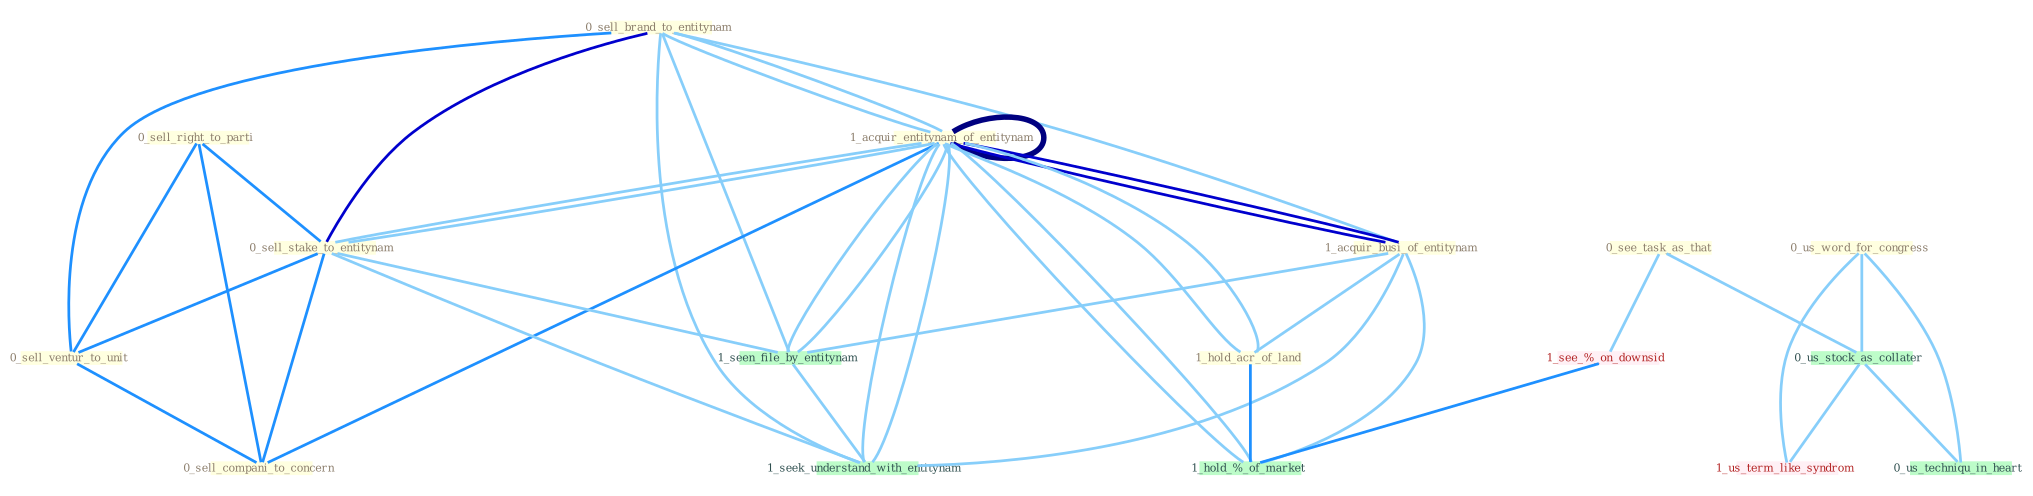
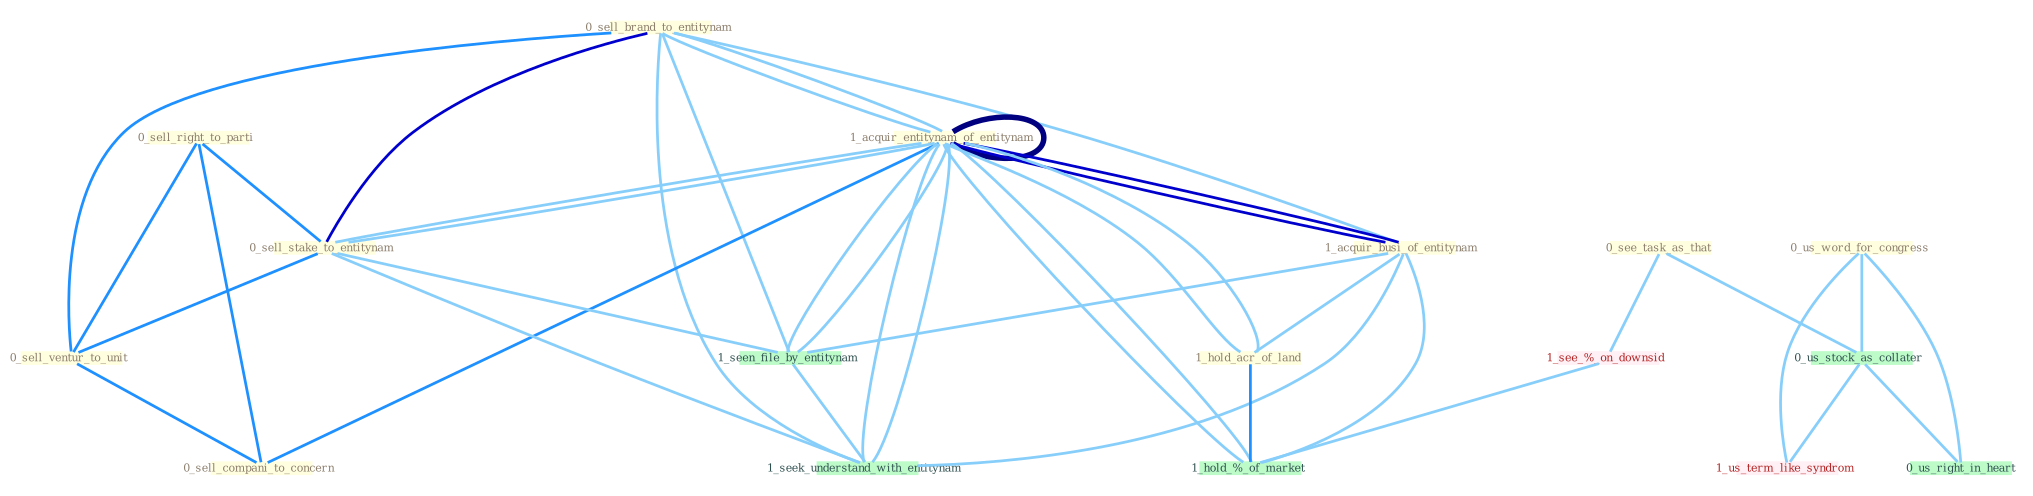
  graph {
    node [color="#ffffe0" fixedsize=true fontcolor="#8b7d6b" fontsize=4 shape=polygon style=filled]
    edge [color="#87cefa" w=1]
    "0_sell_brand_to_entitynam " [height=.06 width=.5]
    "0_see_task_as_that " [height=.06 width=.5]
    "0_sell_right_to_parti " [height=.06 width=.5]
    "1_acquir_entitynam_of_entitynam " [height=.06 width=.5]
    "0_sell_stake_to_entitynam " [height=.06 width=.5]
    "0_sell_ventur_to_unit " [height=.06 width=.5]
    "1_acquir_busi_of_entitynam " [height=.06 width=.5]
    "0_sell_compani_to_concern " [height=.06 width=.5]
    "0_us_word_for_congress " [height=.06 width=.5]
    "1_hold_acr_of_land " [height=.06 width=.5]
    "1_see_%_on_downsid " [color="#fff0f5" fontcolor="#b22222" height=.06 width=.5]
    "1_us_term_like_syndrom " [color="#fff0f5" fontcolor="#b22222" height=.06 width=.5]
    "1_seen_file_by_entitynam " [color="#BDFCC9" fontcolor="#2f4f4f" height=.06 width=.5]
    "1_seek_understand_with_entitynam " [color="#BDFCC9" fontcolor="#2f4f4f" height=.06 width=.5]
    "0_us_stock_as_collater " [color="#BDFCC9" fontcolor="#2f4f4f" height=.06 width=.5]
    "1_hold_%_of_market " [color="#BDFCC9" fontcolor="#2f4f4f" height=.06 width=.5]
-   "0_us_techniqu_in_heart " [color="#BDFCC9" fontcolor="#2f4f4f" height=.06 width=.5]
+   "0_us_techniqu_in_heart " [color="#BDFCC9" fontcolor="#2f4f4f" height=.06 width=.5 label="0_us_right_in_heart"]
    subgraph sub_1 {
      "0_sell_brand_to_entitynam "
      "0_see_task_as_that "
      "0_sell_right_to_parti "
      "1_acquir_entitynam_of_entitynam "
      "0_sell_stake_to_entitynam "
      "0_sell_ventur_to_unit "
      "1_acquir_busi_of_entitynam "
      "0_sell_compani_to_concern "
      "0_us_word_for_congress "
      "1_hold_acr_of_land "
    }
    subgraph sub_2 {
      "1_see_%_on_downsid "
      "1_us_term_like_syndrom "
    }
    "0_sell_brand_to_entitynam " -- "1_acquir_entitynam_of_entitynam "
    "0_sell_brand_to_entitynam " -- "1_acquir_entitynam_of_entitynam "
    "0_sell_brand_to_entitynam " -- "0_sell_stake_to_entitynam " [color="#0000cd" w=3]
    "0_sell_brand_to_entitynam " -- "0_sell_ventur_to_unit " [color="#1e90ff" w=2]
    "0_sell_brand_to_entitynam " -- "1_acquir_busi_of_entitynam "
    "0_sell_brand_to_entitynam " -- "1_seen_file_by_entitynam "
    "0_sell_brand_to_entitynam " -- "1_seek_understand_with_entitynam "
    "0_see_task_as_that " -- "1_see_%_on_downsid "
    "0_see_task_as_that " -- "0_us_stock_as_collater "
    "0_sell_right_to_parti " -- "0_sell_stake_to_entitynam " [color="#1e90ff" w=2]
    "0_sell_right_to_parti " -- "0_sell_ventur_to_unit " [color="#1e90ff" w=2]
    "0_sell_right_to_parti " -- "0_sell_compani_to_concern " [color="#1e90ff" w=2]
    "1_acquir_entitynam_of_entitynam " -- "1_acquir_entitynam_of_entitynam " [color="#000080" style=bold w=4]
    "1_acquir_entitynam_of_entitynam " -- "0_sell_stake_to_entitynam "
    "1_acquir_entitynam_of_entitynam " -- "1_acquir_busi_of_entitynam " [color="#0000cd" w=3]
    "1_acquir_entitynam_of_entitynam " -- "0_sell_compani_to_concern " [color="#1e90ff" w=2]
    "1_acquir_entitynam_of_entitynam " -- "1_hold_acr_of_land "
    "1_acquir_entitynam_of_entitynam " -- "1_seen_file_by_entitynam "
    "1_acquir_entitynam_of_entitynam " -- "1_seek_understand_with_entitynam "
    "1_acquir_entitynam_of_entitynam " -- "1_hold_%_of_market "
    "1_acquir_entitynam_of_entitynam " -- "1_hold_%_of_market "
    "0_sell_stake_to_entitynam " -- "1_acquir_entitynam_of_entitynam "
    "0_sell_stake_to_entitynam " -- "0_sell_ventur_to_unit " [color="#1e90ff" w=2]
-   "0_sell_stake_to_entitynam " -- "0_sell_compani_to_concern " [color="#1e90ff" w=2]
    "0_sell_stake_to_entitynam " -- "1_seen_file_by_entitynam "
    "0_sell_stake_to_entitynam " -- "1_seek_understand_with_entitynam "
    "0_sell_ventur_to_unit " -- "0_sell_compani_to_concern " [color="#1e90ff" w=2]
    "1_acquir_busi_of_entitynam " -- "1_acquir_entitynam_of_entitynam " [color="#0000cd" w=3]
    "1_acquir_busi_of_entitynam " -- "1_hold_acr_of_land "
    "1_acquir_busi_of_entitynam " -- "1_seen_file_by_entitynam "
    "1_acquir_busi_of_entitynam " -- "1_seek_understand_with_entitynam "
    "1_acquir_busi_of_entitynam " -- "1_hold_%_of_market "
    "0_us_word_for_congress " -- "1_us_term_like_syndrom "
    "0_us_word_for_congress " -- "0_us_stock_as_collater "
    "0_us_word_for_congress " -- "0_us_techniqu_in_heart "
    "1_hold_acr_of_land " -- "1_acquir_entitynam_of_entitynam "
    "1_hold_acr_of_land " -- "1_hold_%_of_market " [color="#1e90ff" w=2]
-   "1_see_%_on_downsid " -- "1_hold_%_of_market " [color="#1e90ff"]
+   "1_see_%_on_downsid " -- "1_hold_%_of_market "
    "1_seen_file_by_entitynam " -- "1_acquir_entitynam_of_entitynam "
    "1_seen_file_by_entitynam " -- "1_seek_understand_with_entitynam "
    "1_seek_understand_with_entitynam " -- "1_acquir_entitynam_of_entitynam "
    "0_us_stock_as_collater " -- "1_us_term_like_syndrom "
    "0_us_stock_as_collater " -- "0_us_techniqu_in_heart "
  }
